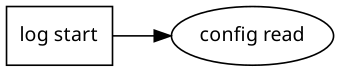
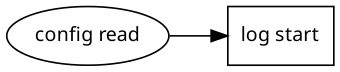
  digraph {
    rankdir=LR
    node [fontname="Sans Serif" fontsize=12]
    n1 [label="log start" shape=box]
    n2 [label="config read"]
-   n1 -> n2
+   n2 -> n1
  }
